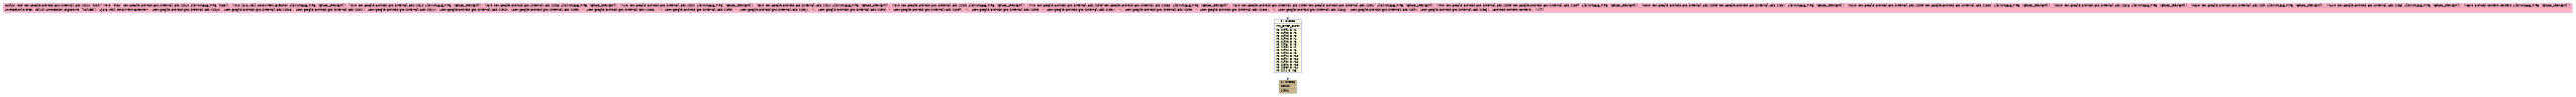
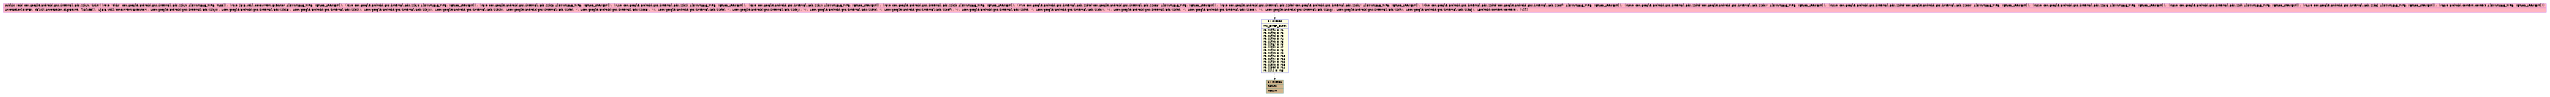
  digraph {
    fontname="DejaVu Sans Mono"
    node [shape=record style=filled fontname="DejaVu Sans Mono"]
    edge [style=dotted fontname="DejaVu Sans Mono"]
    n1 [label="{0\:\ 0x0000|MTH_ENTER_BLOCK\l|r0.zzffu = r1\lr0.zzfmq = r2\lr0.zzfno = r3\lr0.zzfnp = r4\lr0.zzfnq = r5\lr0.zzfgy = r6\lr0.zzfnr = r7\lr0.zzfns = r8\lr0.zzfnt = r9\lr0.zzfnu = r10\lr0.zzfnv = r11\lr0.zzfin = r12\lr0.zzekq = r13\lr0.zzbtd = r14\lr0.zzlj = r15\l}" fillcolor=lightyellow color=blue]
-   n2 [label="{1\:\ 0x0021|RETURN\l|zzfns\l}" fillcolor=tan color=teal]
+   n2 [label="{1\:\ 0x0021|RETURN\l|return\l}" fillcolor=tan color=teal]
    n3 [label="{public void com.google.android.gms.internal.ads.zzbym.\<init\>((r0v0 'this' com.google.android.gms.internal.ads.zzbym A[IMMUTABLE_TYPE, THIS]), (r1v0 java.util.concurrent.Executor A[IMMUTABLE_TYPE, METHOD_ARGUMENT]), (r2v0 com.google.android.gms.internal.ads.zzbys A[IMMUTABLE_TYPE, METHOD_ARGUMENT]), (r3v0 com.google.android.gms.internal.ads.zzbza A[IMMUTABLE_TYPE, METHOD_ARGUMENT]), (r4v0 com.google.android.gms.internal.ads.zzbzk A[IMMUTABLE_TYPE, METHOD_ARGUMENT]), (r5v0 com.google.android.gms.internal.ads.zzbyw A[IMMUTABLE_TYPE, METHOD_ARGUMENT]), (r6v0 com.google.android.gms.internal.ads.zzbzb A[IMMUTABLE_TYPE, METHOD_ARGUMENT]), (r7v0 com.google.android.gms.internal.ads.zzdtd\<com.google.android.gms.internal.ads.zzcca\> A[IMMUTABLE_TYPE, METHOD_ARGUMENT]), (r8v0 com.google.android.gms.internal.ads.zzdtd\<com.google.android.gms.internal.ads.zzcby\> A[IMMUTABLE_TYPE, METHOD_ARGUMENT]), (r9v0 com.google.android.gms.internal.ads.zzdtd\<com.google.android.gms.internal.ads.zzccf\> A[IMMUTABLE_TYPE, METHOD_ARGUMENT]), (r10v0 com.google.android.gms.internal.ads.zzdtd\<com.google.android.gms.internal.ads.zzcbv\> A[IMMUTABLE_TYPE, METHOD_ARGUMENT]), (r11v0 com.google.android.gms.internal.ads.zzdtd\<com.google.android.gms.internal.ads.zzccc\> A[IMMUTABLE_TYPE, METHOD_ARGUMENT]), (r12v0 com.google.android.gms.internal.ads.zzavg A[IMMUTABLE_TYPE, METHOD_ARGUMENT]), (r13v0 com.google.android.gms.internal.ads.zzdh A[IMMUTABLE_TYPE, METHOD_ARGUMENT]), (r14v0 com.google.android.gms.internal.ads.zzbaj A[IMMUTABLE_TYPE, METHOD_ARGUMENT]), (r15v0 android.content.Context A[IMMUTABLE_TYPE, METHOD_ARGUMENT]))  | Annotation[SYSTEM, dalvik.annotation.Signature, \{value=[(, Ljava\/util\/concurrent\/Executor;, Lcom\/google\/android\/gms\/internal\/ads\/zzbys;, Lcom\/google\/android\/gms\/internal\/ads\/zzbza;, Lcom\/google\/android\/gms\/internal\/ads\/zzbzk;, Lcom\/google\/android\/gms\/internal\/ads\/zzbyw;, Lcom\/google\/android\/gms\/internal\/ads\/zzbzb;, Lcom\/google\/android\/gms\/internal\/ads\/zzdtd, \<, Lcom\/google\/android\/gms\/internal\/ads\/zzcca;, \>;, Lcom\/google\/android\/gms\/internal\/ads\/zzdtd, \<, Lcom\/google\/android\/gms\/internal\/ads\/zzcby;, \>;, Lcom\/google\/android\/gms\/internal\/ads\/zzdtd, \<, Lcom\/google\/android\/gms\/internal\/ads\/zzccf;, \>;, Lcom\/google\/android\/gms\/internal\/ads\/zzdtd, \<, Lcom\/google\/android\/gms\/internal\/ads\/zzcbv;, \>;, Lcom\/google\/android\/gms\/internal\/ads\/zzdtd, \<, Lcom\/google\/android\/gms\/internal\/ads\/zzccc;, \>;, Lcom\/google\/android\/gms\/internal\/ads\/zzavg;, Lcom\/google\/android\/gms\/internal\/ads\/zzdh;, Lcom\/google\/android\/gms\/internal\/ads\/zzbaj;, Landroid\/content\/Context;, )V]\}]\l}" fillcolor=lightpink color=purple]
    n1 -> n2
    n3 -> n1
  }
